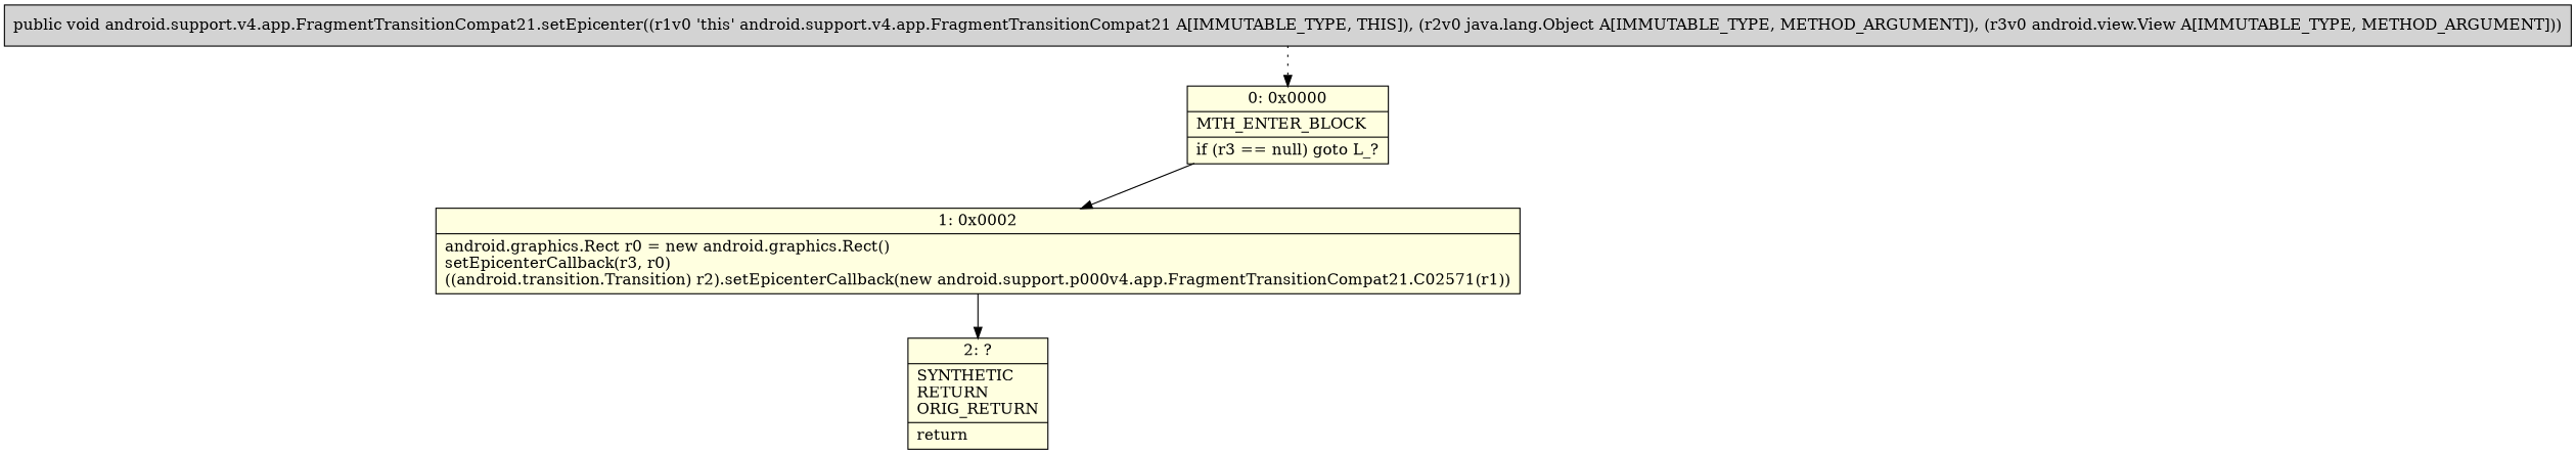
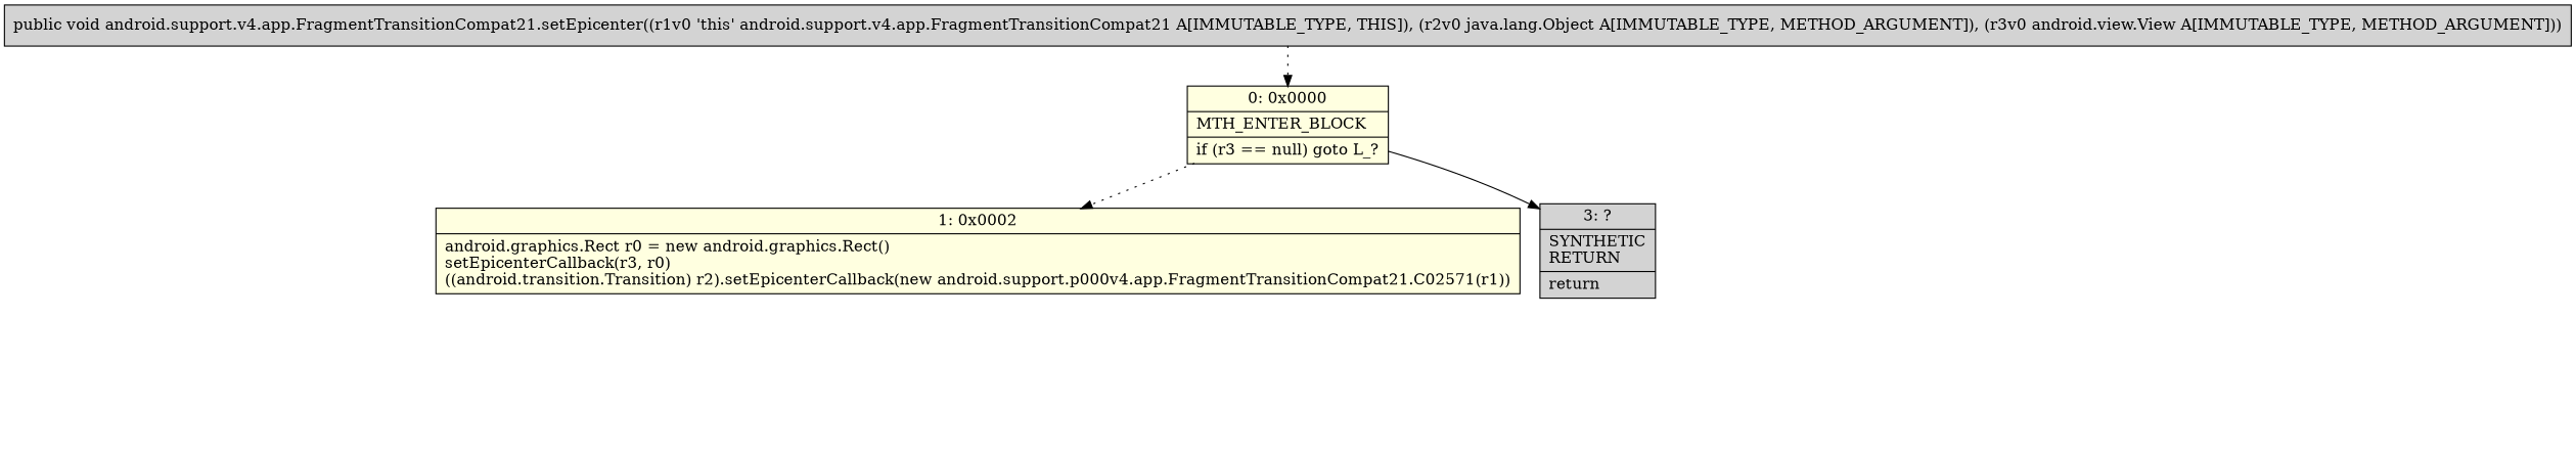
  digraph {
    node [fillcolor=lightyellow shape=record style=filled]
    edge [style=dotted]
    n1 [label="{0\:\ 0x0000|MTH_ENTER_BLOCK\l|if (r3 == null) goto L_?\l}"]
    n2 [label="{1\:\ 0x0002|android.graphics.Rect r0 = new android.graphics.Rect()\lsetEpicenterCallback(r3, r0)\l((android.transition.Transition) r2).setEpicenterCallback(new android.support.p000v4.app.FragmentTransitionCompat21.C02571(r1))\l}"]
-   n4 [label="{2\:\ ?|SYNTHETIC\lRETURN\lORIG_RETURN\l|return\l}"]
+   n3 [fillcolor=lightgrey label="{3\:\ ?|SYNTHETIC\lRETURN\l|return\l}"]
    n5 [fillcolor=lightgrey label="{public void android.support.v4.app.FragmentTransitionCompat21.setEpicenter((r1v0 'this' android.support.v4.app.FragmentTransitionCompat21 A[IMMUTABLE_TYPE, THIS]), (r2v0 java.lang.Object A[IMMUTABLE_TYPE, METHOD_ARGUMENT]), (r3v0 android.view.View A[IMMUTABLE_TYPE, METHOD_ARGUMENT])) }"]
-   n1 -> n2 [style=solid]
-   n2 -> n4 [style=solid]
+   n1 -> n2
+   n1 -> n3 [style=solid]
    n5 -> n1
  }
